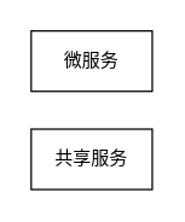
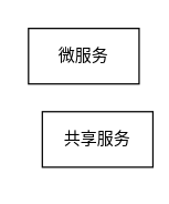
  <mxCell id="0" />
  <mxCell id="1" parent="0" />
  <mxCell id="2" value="微服务" style="rounded=0;whiteSpace=wrap;html=1;" vertex="1" parent="1"><mxGeometry x="20" y="20" width="80" height="40" as="geometry" /></mxCell>
- <mxCell id="3" value="共享服务" style="rounded=0;whiteSpace=wrap;html=1;" vertex="1" parent="1"><mxGeometry x="20" y="85" width="80" height="40" as="geometry" /></mxCell>
+ <mxCell id="3" value="共享服务" style="rounded=0;whiteSpace=wrap;html=1;" vertex="1" parent="1"><mxGeometry x="30" y="80" width="80" height="40" as="geometry" /></mxCell>
